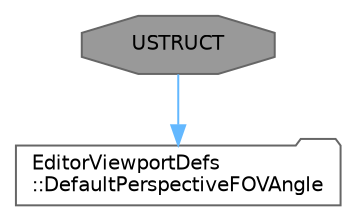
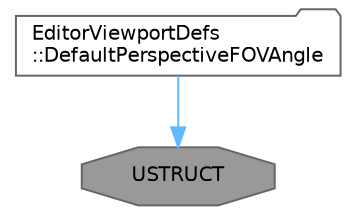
  digraph {
    rankdir=TB
    node [fontname=Helvetica fontsize=10 style=filled]
    n1 [color=gray40 fillcolor=grey60 fontcolor=black height=0.2 label=USTRUCT shape=octagon width=0.4]
    n2 [color=grey40 fillcolor=white height=0.2 label="EditorViewportDefs\l::DefaultPerspectiveFOVAngle" shape=folder width=0.4]
-   n1 -> n2 [color=steelblue1 fontname=Helvetica fontsize=10 labelfontname=Helvetica labelfontsize=10 style=solid]
+   n2 -> n1 [color=steelblue1 fontname=Helvetica fontsize=10 labelfontname=Helvetica labelfontsize=10 style=solid]
  }
